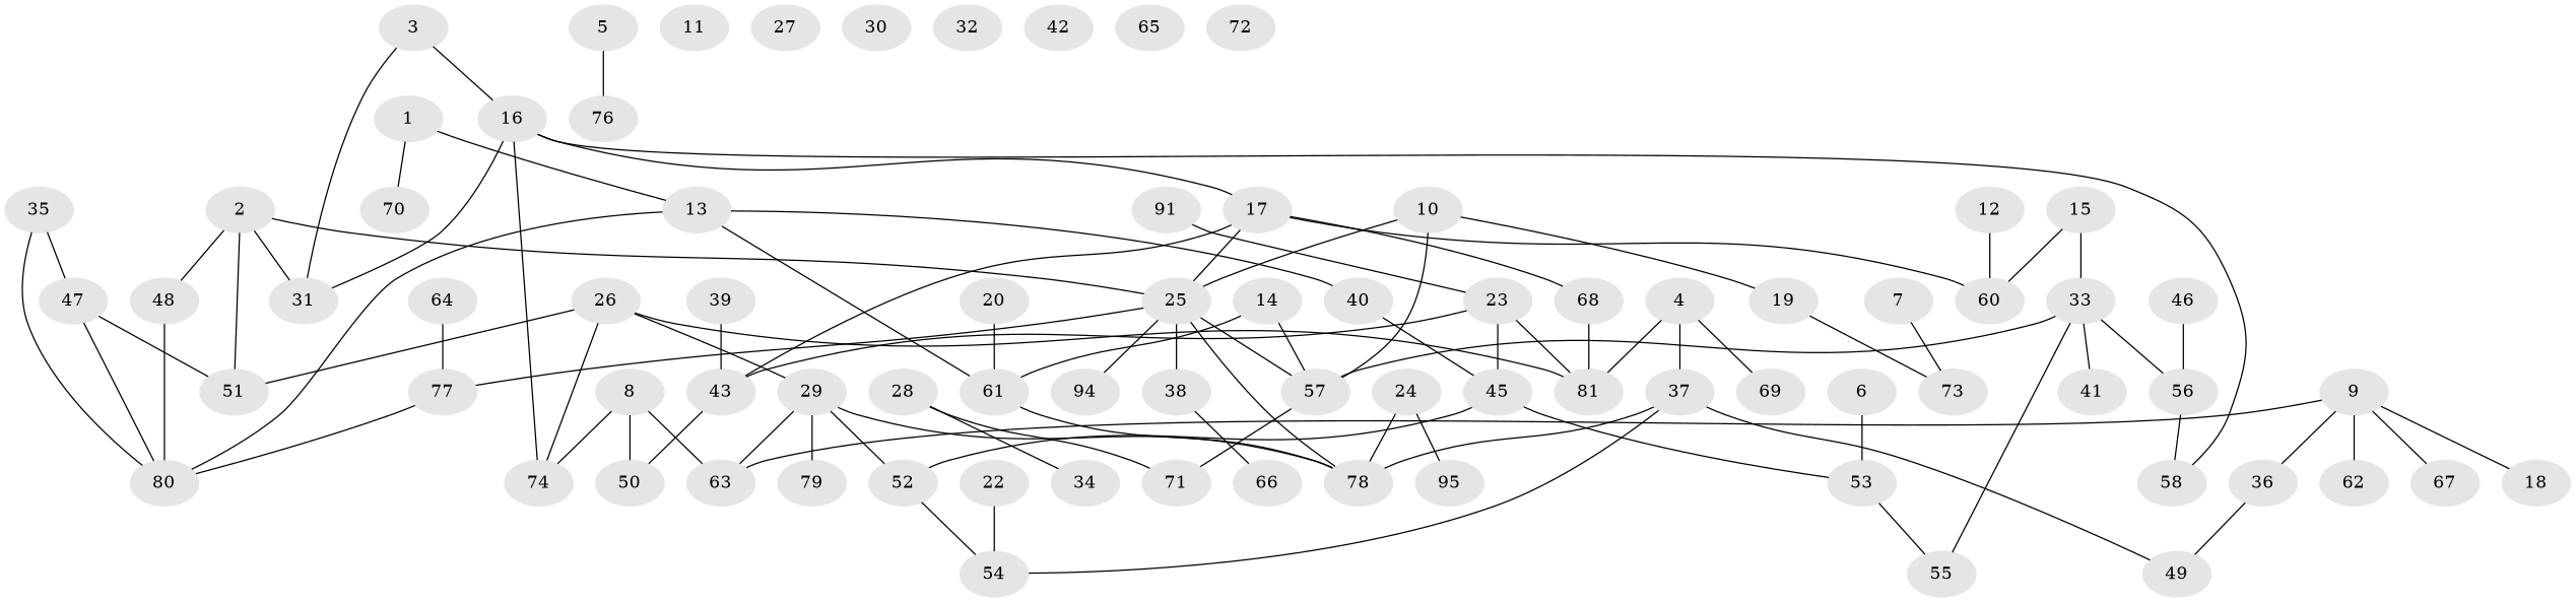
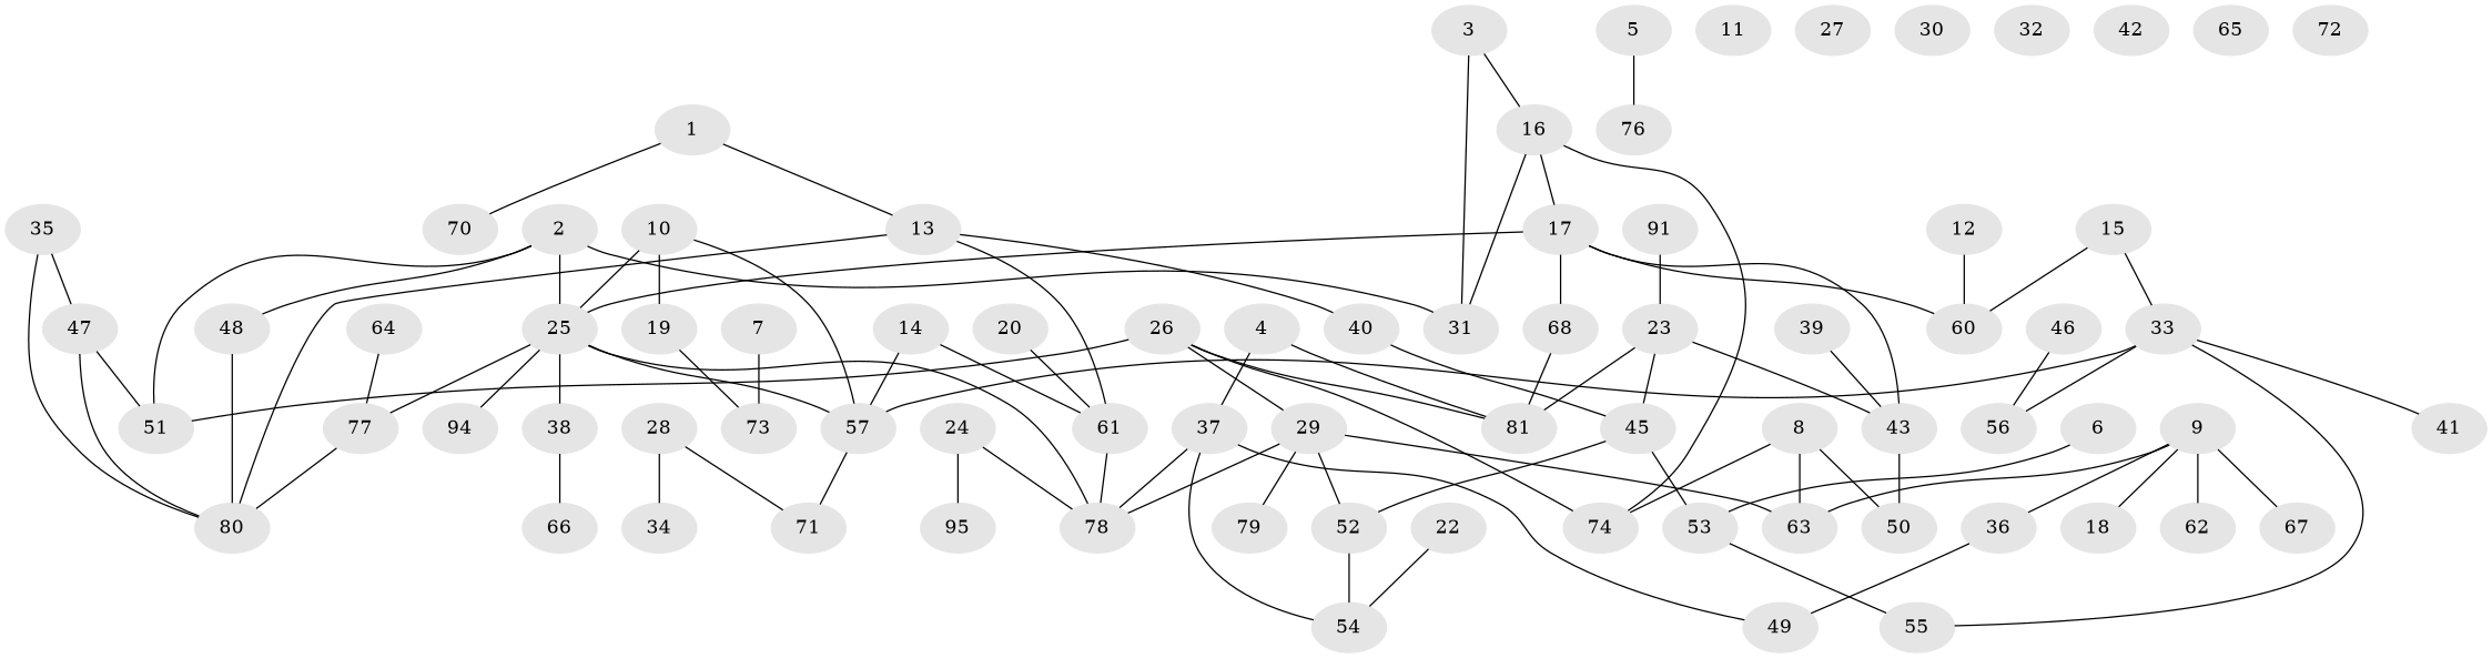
  graph {
    node [color=gray90 style=filled]
    1
    13
    70
    40
    61
    80
    2
    25
    31
    48
    51
    57
    78
    38
    n15 [label=94]
    77
    3
    16
    74
    17
-   58
    4
    37
-   69
    81
    54
    49
    5
    76
    6
    53
    55
    7
    73
    8
    50
    63
    9
    18
    36
    62
    67
    10
    19
    71
    11
    12
    60
    45
    14
    15
    33
    41
    56
    43
    68
    20
    n58 [label=91]
    23
    22
    52
    n62 [label=95]
    24
    66
    26
    29
    79
    27
    28
    34
    30
    32
    35
    47
    39
    42
    46
    64
    65
    72
    1 -- 13
    1 -- 70
    13 -- 40
    13 -- 61
    13 -- 80
    40 -- 45
    61 -- 78
    2 -- 25
    2 -- 31
    2 -- 48
    2 -- 51
    25 -- 57
    25 -- 78
    25 -- 38
    25 -- n15
    25 -- 77
    48 -- 80
    57 -- 71
    38 -- 66
    77 -- 80
    3 -- 31
    3 -- 16
    16 -- 31
    16 -- 74
    16 -- 17
-   16 -- 58
    17 -- 25
    17 -- 60
    17 -- 43
    17 -- 68
    4 -- 37
-   4 -- 69
    4 -- 81
    37 -- 78
    37 -- 54
    37 -- 49
    5 -- 76
    6 -- 53
    53 -- 55
    7 -- 73
    8 -- 74
    8 -- 50
    8 -- 63
    9 -- 63
    9 -- 18
    9 -- 36
    9 -- 62
    9 -- 67
    36 -- 49
    10 -- 25
    10 -- 57
    10 -- 19
    19 -- 73
    12 -- 60
    45 -- 53
    45 -- 52
    14 -- 61
    14 -- 57
    15 -- 60
    15 -- 33
    33 -- 57
    33 -- 55
    33 -- 41
    33 -- 56
-   56 -- 58
    43 -- 50
    68 -- 81
    20 -- 61
    n58 -- 23
    23 -- 81
    23 -- 45
    23 -- 43
    22 -- 54
    52 -- 54
    24 -- 78
    24 -- n62
    26 -- 51
    26 -- 74
    26 -- 81
    26 -- 29
    29 -- 78
    29 -- 63
    29 -- 52
    29 -- 79
    28 -- 71
    28 -- 34
    35 -- 80
    35 -- 47
    47 -- 80
    47 -- 51
    39 -- 43
    46 -- 56
    64 -- 77
  }
